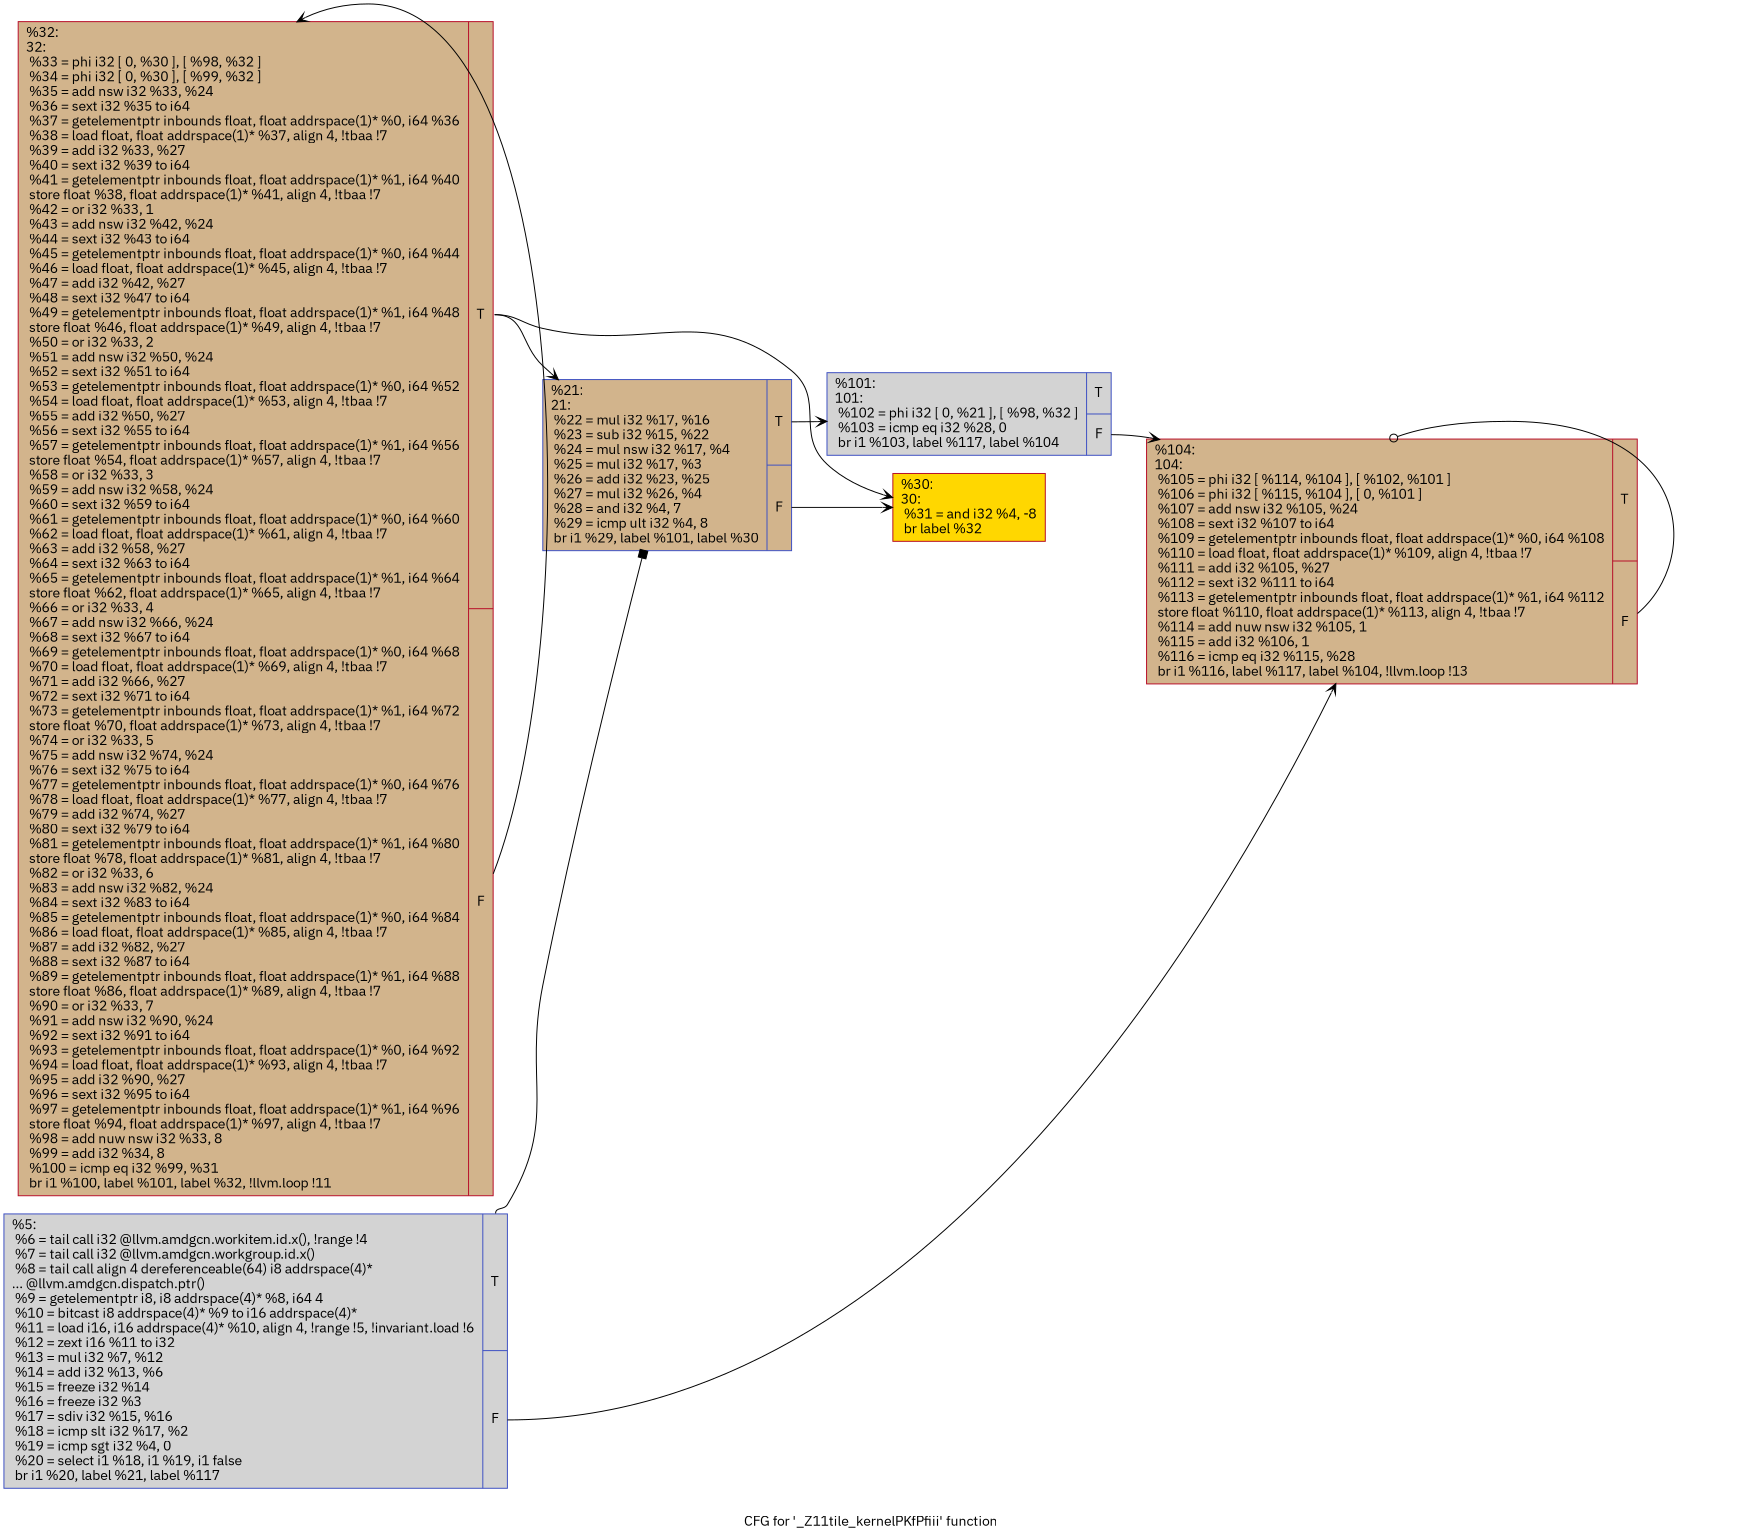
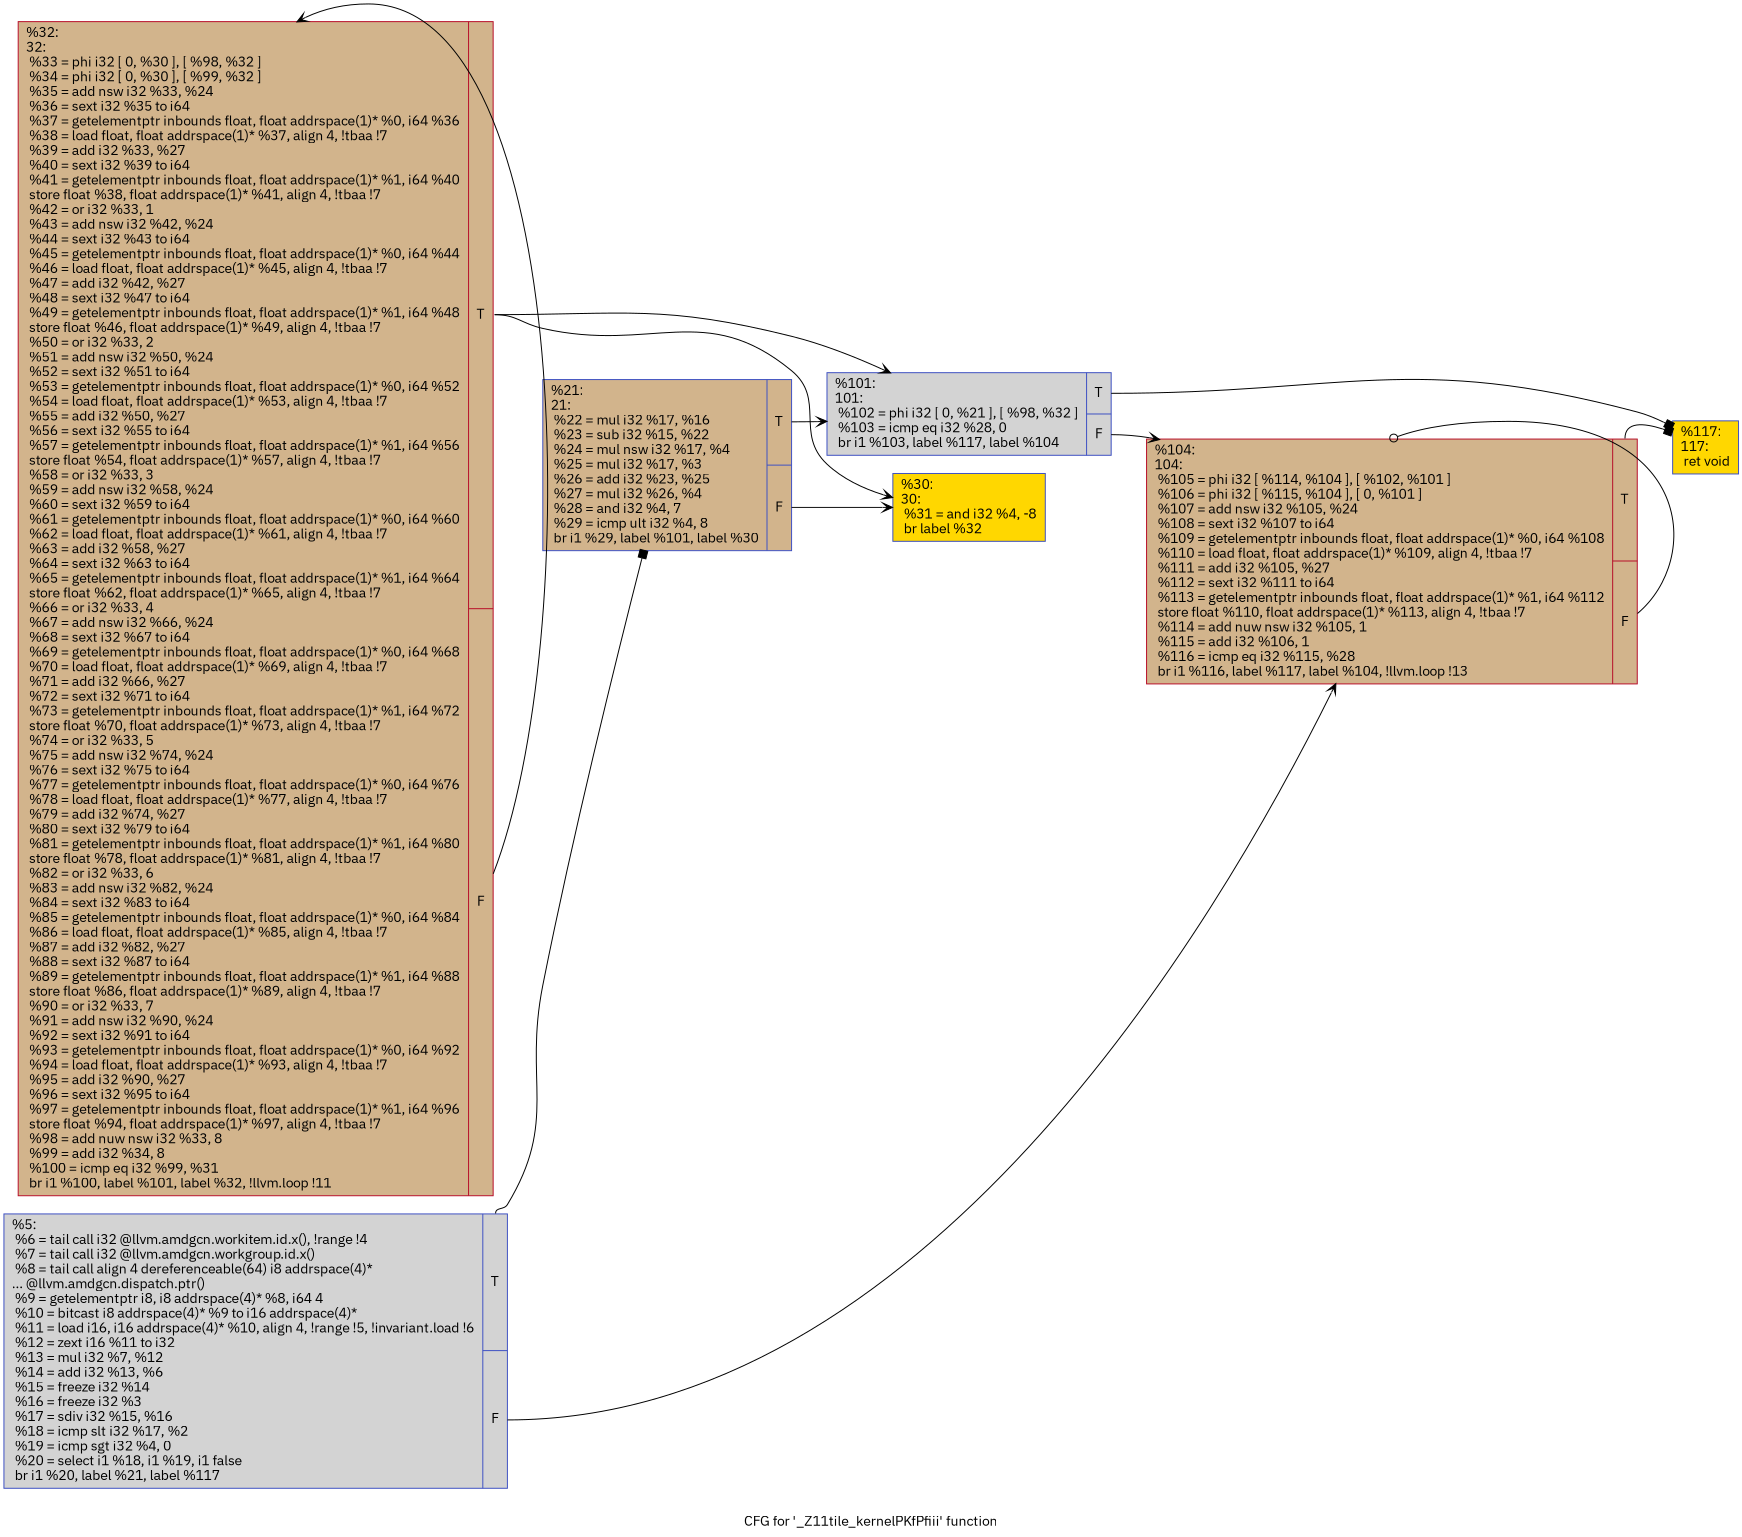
  digraph {
    fontname="IBM Plex Sans"
    label="CFG for '_Z11tile_kernelPKfPfiii' function"
    rankdir=LR
    node [color="#3d50c3ff" fillcolor=tan fontname="IBM Plex Sans" shape=record style=filled]
    edge [arrowhead=vee fontname="IBM Plex Sans" tailport=s0]
    n1 [fillcolor=lightgrey label="{%5:\l  %6 = tail call i32 @llvm.amdgcn.workitem.id.x(), !range !4\l  %7 = tail call i32 @llvm.amdgcn.workgroup.id.x()\l  %8 = tail call align 4 dereferenceable(64) i8 addrspace(4)*\l... @llvm.amdgcn.dispatch.ptr()\l  %9 = getelementptr i8, i8 addrspace(4)* %8, i64 4\l  %10 = bitcast i8 addrspace(4)* %9 to i16 addrspace(4)*\l  %11 = load i16, i16 addrspace(4)* %10, align 4, !range !5, !invariant.load !6\l  %12 = zext i16 %11 to i32\l  %13 = mul i32 %7, %12\l  %14 = add i32 %13, %6\l  %15 = freeze i32 %14\l  %16 = freeze i32 %3\l  %17 = sdiv i32 %15, %16\l  %18 = icmp slt i32 %17, %2\l  %19 = icmp sgt i32 %4, 0\l  %20 = select i1 %18, i1 %19, i1 false\l  br i1 %20, label %21, label %117\l|{<s0>T|<s1>F}}"]
    n2 [label="{%21:\l21:                                               \l  %22 = mul i32 %17, %16\l  %23 = sub i32 %15, %22\l  %24 = mul nsw i32 %17, %4\l  %25 = mul i32 %17, %3\l  %26 = add i32 %23, %25\l  %27 = mul i32 %26, %4\l  %28 = and i32 %4, 7\l  %29 = icmp ult i32 %4, 8\l  br i1 %29, label %101, label %30\l|{<s0>T|<s1>F}}"]
    n3 [color="#b70d28ff" label="{%104:\l104:                                              \l  %105 = phi i32 [ %114, %104 ], [ %102, %101 ]\l  %106 = phi i32 [ %115, %104 ], [ 0, %101 ]\l  %107 = add nsw i32 %105, %24\l  %108 = sext i32 %107 to i64\l  %109 = getelementptr inbounds float, float addrspace(1)* %0, i64 %108\l  %110 = load float, float addrspace(1)* %109, align 4, !tbaa !7\l  %111 = add i32 %105, %27\l  %112 = sext i32 %111 to i64\l  %113 = getelementptr inbounds float, float addrspace(1)* %1, i64 %112\l  store float %110, float addrspace(1)* %113, align 4, !tbaa !7\l  %114 = add nuw nsw i32 %105, 1\l  %115 = add i32 %106, 1\l  %116 = icmp eq i32 %115, %28\l  br i1 %116, label %117, label %104, !llvm.loop !13\l|{<s0>T|<s1>F}}"]
    n4 [fillcolor=lightgrey label="{%101:\l101:                                              \l  %102 = phi i32 [ 0, %21 ], [ %98, %32 ]\l  %103 = icmp eq i32 %28, 0\l  br i1 %103, label %117, label %104\l|{<s0>T|<s1>F}}"]
-   n5 [color="#b70d28ff" fillcolor=gold label="{%30:\l30:                                               \l  %31 = and i32 %4, -8\l  br label %32\l}"]
+   n5 [fillcolor=gold label="{%30:\l30:                                               \l  %31 = and i32 %4, -8\l  br label %32\l}"]
+   n6 [fillcolor=gold label="{%117:\l117:                                              \l  ret void\l}"]
    n7 [color="#b70d28ff" label="{%32:\l32:                                               \l  %33 = phi i32 [ 0, %30 ], [ %98, %32 ]\l  %34 = phi i32 [ 0, %30 ], [ %99, %32 ]\l  %35 = add nsw i32 %33, %24\l  %36 = sext i32 %35 to i64\l  %37 = getelementptr inbounds float, float addrspace(1)* %0, i64 %36\l  %38 = load float, float addrspace(1)* %37, align 4, !tbaa !7\l  %39 = add i32 %33, %27\l  %40 = sext i32 %39 to i64\l  %41 = getelementptr inbounds float, float addrspace(1)* %1, i64 %40\l  store float %38, float addrspace(1)* %41, align 4, !tbaa !7\l  %42 = or i32 %33, 1\l  %43 = add nsw i32 %42, %24\l  %44 = sext i32 %43 to i64\l  %45 = getelementptr inbounds float, float addrspace(1)* %0, i64 %44\l  %46 = load float, float addrspace(1)* %45, align 4, !tbaa !7\l  %47 = add i32 %42, %27\l  %48 = sext i32 %47 to i64\l  %49 = getelementptr inbounds float, float addrspace(1)* %1, i64 %48\l  store float %46, float addrspace(1)* %49, align 4, !tbaa !7\l  %50 = or i32 %33, 2\l  %51 = add nsw i32 %50, %24\l  %52 = sext i32 %51 to i64\l  %53 = getelementptr inbounds float, float addrspace(1)* %0, i64 %52\l  %54 = load float, float addrspace(1)* %53, align 4, !tbaa !7\l  %55 = add i32 %50, %27\l  %56 = sext i32 %55 to i64\l  %57 = getelementptr inbounds float, float addrspace(1)* %1, i64 %56\l  store float %54, float addrspace(1)* %57, align 4, !tbaa !7\l  %58 = or i32 %33, 3\l  %59 = add nsw i32 %58, %24\l  %60 = sext i32 %59 to i64\l  %61 = getelementptr inbounds float, float addrspace(1)* %0, i64 %60\l  %62 = load float, float addrspace(1)* %61, align 4, !tbaa !7\l  %63 = add i32 %58, %27\l  %64 = sext i32 %63 to i64\l  %65 = getelementptr inbounds float, float addrspace(1)* %1, i64 %64\l  store float %62, float addrspace(1)* %65, align 4, !tbaa !7\l  %66 = or i32 %33, 4\l  %67 = add nsw i32 %66, %24\l  %68 = sext i32 %67 to i64\l  %69 = getelementptr inbounds float, float addrspace(1)* %0, i64 %68\l  %70 = load float, float addrspace(1)* %69, align 4, !tbaa !7\l  %71 = add i32 %66, %27\l  %72 = sext i32 %71 to i64\l  %73 = getelementptr inbounds float, float addrspace(1)* %1, i64 %72\l  store float %70, float addrspace(1)* %73, align 4, !tbaa !7\l  %74 = or i32 %33, 5\l  %75 = add nsw i32 %74, %24\l  %76 = sext i32 %75 to i64\l  %77 = getelementptr inbounds float, float addrspace(1)* %0, i64 %76\l  %78 = load float, float addrspace(1)* %77, align 4, !tbaa !7\l  %79 = add i32 %74, %27\l  %80 = sext i32 %79 to i64\l  %81 = getelementptr inbounds float, float addrspace(1)* %1, i64 %80\l  store float %78, float addrspace(1)* %81, align 4, !tbaa !7\l  %82 = or i32 %33, 6\l  %83 = add nsw i32 %82, %24\l  %84 = sext i32 %83 to i64\l  %85 = getelementptr inbounds float, float addrspace(1)* %0, i64 %84\l  %86 = load float, float addrspace(1)* %85, align 4, !tbaa !7\l  %87 = add i32 %82, %27\l  %88 = sext i32 %87 to i64\l  %89 = getelementptr inbounds float, float addrspace(1)* %1, i64 %88\l  store float %86, float addrspace(1)* %89, align 4, !tbaa !7\l  %90 = or i32 %33, 7\l  %91 = add nsw i32 %90, %24\l  %92 = sext i32 %91 to i64\l  %93 = getelementptr inbounds float, float addrspace(1)* %0, i64 %92\l  %94 = load float, float addrspace(1)* %93, align 4, !tbaa !7\l  %95 = add i32 %90, %27\l  %96 = sext i32 %95 to i64\l  %97 = getelementptr inbounds float, float addrspace(1)* %1, i64 %96\l  store float %94, float addrspace(1)* %97, align 4, !tbaa !7\l  %98 = add nuw nsw i32 %33, 8\l  %99 = add i32 %34, 8\l  %100 = icmp eq i32 %99, %31\l  br i1 %100, label %101, label %32, !llvm.loop !11\l|{<s0>T|<s1>F}}"]
    n1 -> n2 [arrowhead=box]
    n1 -> n3 [tailport=s1]
    n2 -> n4
    n2 -> n5 [tailport=s1]
    n3 -> n3 [arrowhead=odot tailport=s1]
+   n3 -> n6 [arrowhead=box]
    n4 -> n3 [tailport=s1]
-   n7 -> n2
+   n4 -> n6 [arrowhead=box]
+   n7 -> n4
    n7 -> n5
    n7 -> n7 [tailport=s1]
  }
